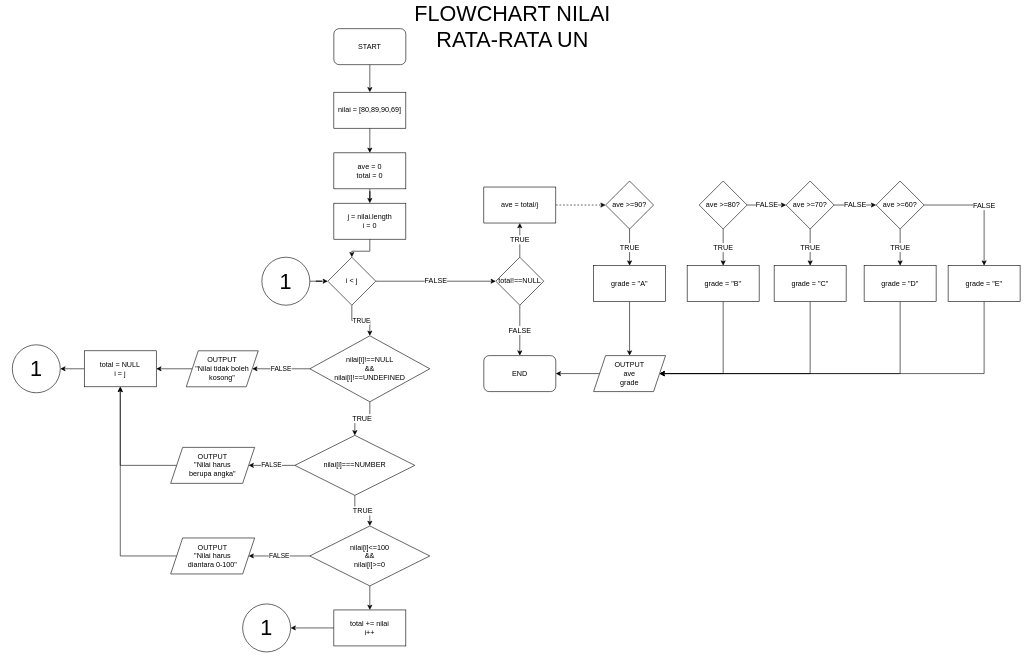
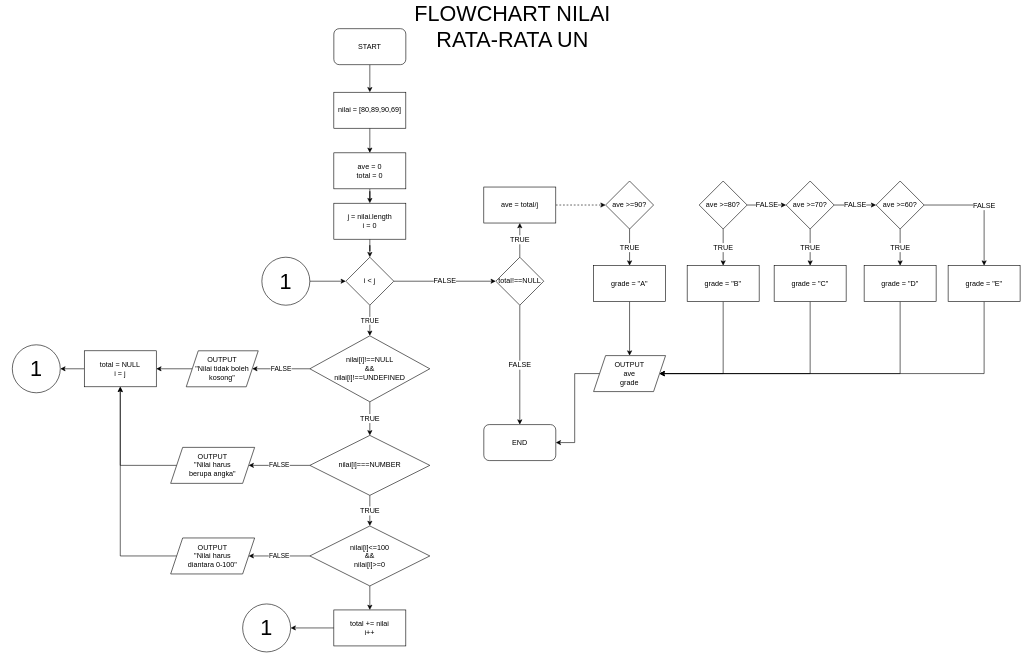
  <mxCell id="0" />
  <mxCell id="1" parent="0" />
  <mxCell id="2" value="" style="edgeStyle=orthogonalEdgeStyle;rounded=0;orthogonalLoop=1;jettySize=auto;html=1;" parent="1" source="3" target="63" edge="1"><mxGeometry relative="1" as="geometry" /></mxCell>
  <mxCell id="3" value="START" style="rounded=1;whiteSpace=wrap;html=1;" parent="1" vertex="1"><mxGeometry x="556" y="39" width="120" height="60" as="geometry" /></mxCell>
  <mxCell id="4" value="TRUE" style="edgeStyle=orthogonalEdgeStyle;rounded=0;orthogonalLoop=1;jettySize=auto;html=1;" parent="1" source="6" target="11" edge="1"><mxGeometry relative="1" as="geometry" /></mxCell>
  <mxCell id="5" value="FALSE" style="edgeStyle=orthogonalEdgeStyle;rounded=0;orthogonalLoop=1;jettySize=auto;html=1;fontSize=12;" parent="1" source="6" target="36" edge="1"><mxGeometry relative="1" as="geometry" /></mxCell>
- <mxCell id="6" value="i &amp;lt; j" style="rhombus;whiteSpace=wrap;html=1;" parent="1" vertex="1"><mxGeometry x="546" y="420" width="80" height="80" as="geometry" /></mxCell>
+ <mxCell id="6" value="i &amp;lt; j" style="rhombus;whiteSpace=wrap;html=1;" parent="1" vertex="1"><mxGeometry x="576" y="420" width="80" height="80" as="geometry" /></mxCell>
  <mxCell id="7" value="" style="edgeStyle=orthogonalEdgeStyle;rounded=0;orthogonalLoop=1;jettySize=auto;html=1;" edge="1" parent="1" source="8" target="65"><mxGeometry relative="1" as="geometry" /></mxCell>
  <mxCell id="8" value="ave = 0&lt;br&gt;total = 0" style="rounded=0;whiteSpace=wrap;html=1;" parent="1" vertex="1"><mxGeometry x="556" y="246" width="120" height="60" as="geometry" /></mxCell>
  <mxCell id="9" value="FALSE" style="edgeStyle=orthogonalEdgeStyle;rounded=0;orthogonalLoop=1;jettySize=auto;html=1;" parent="1" source="11" target="39" edge="1"><mxGeometry relative="1" as="geometry" /></mxCell>
  <mxCell id="10" value="TRUE" style="edgeStyle=orthogonalEdgeStyle;rounded=0;orthogonalLoop=1;jettySize=auto;html=1;fontSize=12;" parent="1" source="11" target="59" edge="1"><mxGeometry relative="1" as="geometry" /></mxCell>
  <mxCell id="11" value="nilai[i]!==NULL&lt;br&gt;&amp;amp;&amp;amp;&lt;br&gt;nilai[i]!==UNDEFINED" style="rhombus;whiteSpace=wrap;html=1;" parent="1" vertex="1"><mxGeometry x="516" y="551" width="200" height="110" as="geometry" /></mxCell>
  <mxCell id="12" value="" style="edgeStyle=orthogonalEdgeStyle;rounded=0;orthogonalLoop=1;jettySize=auto;html=1;fontSize=12;" parent="1" source="14" target="16" edge="1"><mxGeometry relative="1" as="geometry" /></mxCell>
  <mxCell id="13" value="FALSE" style="edgeStyle=orthogonalEdgeStyle;rounded=0;orthogonalLoop=1;jettySize=auto;html=1;" parent="1" source="14" target="41" edge="1"><mxGeometry relative="1" as="geometry" /></mxCell>
  <mxCell id="14" value="nilai[i]&amp;lt;=100&lt;br&gt;&amp;amp;&amp;amp;&lt;br&gt;nilai[i]&amp;gt;=0" style="rhombus;whiteSpace=wrap;html=1;" parent="1" vertex="1"><mxGeometry x="516" y="868" width="200" height="100" as="geometry" /></mxCell>
  <mxCell id="15" value="" style="edgeStyle=orthogonalEdgeStyle;rounded=0;orthogonalLoop=1;jettySize=auto;html=1;fontSize=12;" parent="1" source="16" target="42" edge="1"><mxGeometry relative="1" as="geometry" /></mxCell>
  <mxCell id="16" value="total += nilai&lt;br&gt;i++" style="rounded=0;whiteSpace=wrap;html=1;" parent="1" vertex="1"><mxGeometry x="556" y="1008" width="120" height="60" as="geometry" /></mxCell>
  <mxCell id="17" value="" style="edgeStyle=orthogonalEdgeStyle;rounded=0;orthogonalLoop=1;jettySize=auto;html=1;fontSize=12;dashed=1;" parent="1" source="18" target="20" edge="1"><mxGeometry relative="1" as="geometry" /></mxCell>
  <mxCell id="18" value="ave = total/j" style="rounded=0;whiteSpace=wrap;html=1;" parent="1" vertex="1"><mxGeometry x="806" y="303" width="120" height="60" as="geometry" /></mxCell>
  <mxCell id="19" value="TRUE" style="edgeStyle=orthogonalEdgeStyle;rounded=0;orthogonalLoop=1;jettySize=auto;html=1;fontSize=12;" parent="1" source="20" target="45" edge="1"><mxGeometry relative="1" as="geometry" /></mxCell>
  <mxCell id="20" value="ave &amp;gt;=90?" style="rhombus;whiteSpace=wrap;html=1;" parent="1" vertex="1"><mxGeometry x="1009" y="293" width="80" height="80" as="geometry" /></mxCell>
  <mxCell id="21" value="TRUE" style="edgeStyle=orthogonalEdgeStyle;rounded=0;orthogonalLoop=1;jettySize=auto;html=1;fontSize=12;" parent="1" source="23" target="47" edge="1"><mxGeometry relative="1" as="geometry" /></mxCell>
  <mxCell id="22" value="FALSE" style="edgeStyle=orthogonalEdgeStyle;rounded=0;orthogonalLoop=1;jettySize=auto;html=1;fontSize=12;" parent="1" source="23" target="26" edge="1"><mxGeometry relative="1" as="geometry" /></mxCell>
  <mxCell id="23" value="ave &amp;gt;=80?" style="rhombus;whiteSpace=wrap;html=1;" parent="1" vertex="1"><mxGeometry x="1165" y="293" width="80" height="80" as="geometry" /></mxCell>
  <mxCell id="24" value="FALSE" style="edgeStyle=orthogonalEdgeStyle;rounded=0;orthogonalLoop=1;jettySize=auto;html=1;fontSize=12;" parent="1" source="26" target="29" edge="1"><mxGeometry relative="1" as="geometry" /></mxCell>
  <mxCell id="25" value="TRUE" style="edgeStyle=orthogonalEdgeStyle;rounded=0;orthogonalLoop=1;jettySize=auto;html=1;fontSize=12;" parent="1" source="26" target="49" edge="1"><mxGeometry relative="1" as="geometry" /></mxCell>
  <mxCell id="26" value="ave &amp;gt;=70?" style="rhombus;whiteSpace=wrap;html=1;" parent="1" vertex="1"><mxGeometry x="1310" y="293" width="80" height="80" as="geometry" /></mxCell>
  <mxCell id="27" value="TRUE" style="edgeStyle=orthogonalEdgeStyle;rounded=0;orthogonalLoop=1;jettySize=auto;html=1;fontSize=12;" parent="1" source="29" target="51" edge="1"><mxGeometry relative="1" as="geometry" /></mxCell>
  <mxCell id="28" value="FALSE" style="edgeStyle=orthogonalEdgeStyle;rounded=0;orthogonalLoop=1;jettySize=auto;html=1;fontSize=12;" parent="1" source="29" target="53" edge="1"><mxGeometry relative="1" as="geometry" /></mxCell>
  <mxCell id="29" value="ave &amp;gt;=60?" style="rhombus;whiteSpace=wrap;html=1;" parent="1" vertex="1"><mxGeometry x="1460" y="293" width="80" height="80" as="geometry" /></mxCell>
  <mxCell id="30" value="" style="edgeStyle=orthogonalEdgeStyle;rounded=0;orthogonalLoop=1;jettySize=auto;html=1;fontSize=36;" parent="1" source="31" target="37" edge="1"><mxGeometry relative="1" as="geometry" /></mxCell>
  <mxCell id="31" value="total = NULL&lt;br&gt;i = j" style="rounded=0;whiteSpace=wrap;html=1;" parent="1" vertex="1"><mxGeometry x="140" y="576" width="120" height="60" as="geometry" /></mxCell>
  <mxCell id="32" value="" style="edgeStyle=orthogonalEdgeStyle;rounded=0;orthogonalLoop=1;jettySize=auto;html=1;fontSize=36;" parent="1" source="33" target="6" edge="1"><mxGeometry relative="1" as="geometry" /></mxCell>
  <mxCell id="33" value="&lt;font style=&quot;font-size: 36px&quot;&gt;1&lt;/font&gt;" style="ellipse;whiteSpace=wrap;html=1;aspect=fixed;" parent="1" vertex="1"><mxGeometry x="436" y="420" width="80" height="80" as="geometry" /></mxCell>
  <mxCell id="34" value="FALSE" style="edgeStyle=orthogonalEdgeStyle;rounded=0;orthogonalLoop=1;jettySize=auto;html=1;fontSize=12;" parent="1" source="36" target="43" edge="1"><mxGeometry relative="1" as="geometry" /></mxCell>
  <mxCell id="35" value="TRUE" style="edgeStyle=orthogonalEdgeStyle;rounded=0;orthogonalLoop=1;jettySize=auto;html=1;fontSize=12;" parent="1" source="36" target="18" edge="1"><mxGeometry relative="1" as="geometry" /></mxCell>
  <mxCell id="36" value="total!==NULL" style="rhombus;whiteSpace=wrap;html=1;fontSize=12;" parent="1" vertex="1"><mxGeometry x="826" y="420" width="80" height="80" as="geometry" /></mxCell>
  <mxCell id="37" value="&lt;font style=&quot;font-size: 36px&quot;&gt;1&lt;/font&gt;" style="ellipse;whiteSpace=wrap;html=1;aspect=fixed;" parent="1" vertex="1"><mxGeometry x="20" y="566" width="80" height="80" as="geometry" /></mxCell>
  <mxCell id="38" value="" style="edgeStyle=orthogonalEdgeStyle;rounded=0;orthogonalLoop=1;jettySize=auto;html=1;fontSize=12;" parent="1" source="39" target="31" edge="1"><mxGeometry relative="1" as="geometry" /></mxCell>
  <mxCell id="39" value="OUTPUT&lt;br&gt;&quot;Nilai tidak boleh kosong&quot;" style="shape=parallelogram;perimeter=parallelogramPerimeter;whiteSpace=wrap;html=1;fixedSize=1;fontSize=12;" parent="1" vertex="1"><mxGeometry x="310" y="576" width="120" height="60" as="geometry" /></mxCell>
  <mxCell id="40" style="edgeStyle=orthogonalEdgeStyle;rounded=0;orthogonalLoop=1;jettySize=auto;html=1;entryX=0.5;entryY=1;entryDx=0;entryDy=0;fontSize=12;" parent="1" source="41" target="31" edge="1"><mxGeometry relative="1" as="geometry" /></mxCell>
  <mxCell id="41" value="OUTPUT&lt;br&gt;&quot;Nilai harus&lt;br&gt;diantara 0-100&quot;" style="shape=parallelogram;perimeter=parallelogramPerimeter;whiteSpace=wrap;html=1;fixedSize=1;fontSize=12;" parent="1" vertex="1"><mxGeometry x="284" y="888" width="140" height="60" as="geometry" /></mxCell>
  <mxCell id="42" value="&lt;font style=&quot;font-size: 36px&quot;&gt;1&lt;/font&gt;" style="ellipse;whiteSpace=wrap;html=1;aspect=fixed;" parent="1" vertex="1"><mxGeometry x="404" y="998" width="80" height="80" as="geometry" /></mxCell>
- <mxCell id="43" value="END" style="rounded=1;whiteSpace=wrap;html=1;fontSize=12;" parent="1" vertex="1"><mxGeometry x="806" y="584" width="120" height="60" as="geometry" /></mxCell>
+ <mxCell id="43" value="END" style="rounded=1;whiteSpace=wrap;html=1;fontSize=12;" parent="1" vertex="1"><mxGeometry x="806" y="699" width="120" height="60" as="geometry" /></mxCell>
  <mxCell id="44" value="" style="edgeStyle=orthogonalEdgeStyle;rounded=0;orthogonalLoop=1;jettySize=auto;html=1;fontSize=12;" parent="1" source="45" target="55" edge="1"><mxGeometry relative="1" as="geometry" /></mxCell>
  <mxCell id="45" value="grade = &quot;A&quot;&lt;span style=&quot;color: rgba(0 , 0 , 0 , 0) ; font-family: monospace ; font-size: 0px&quot;&gt;%3CmxGraphModel%3E%3Croot%3E%3CmxCell%20id%3D%220%22%2F%3E%3CmxCell%20id%3D%221%22%20parent%3D%220%22%2F%3E%3CmxCell%20id%3D%222%22%20value%3D%22%26lt%3Bfont%20style%3D%26quot%3Bfont-size%3A%2036px%26quot%3B%26gt%3B2%26lt%3B%2Ffont%26gt%3B%22%20style%3D%22ellipse%3BwhiteSpace%3Dwrap%3Bhtml%3D1%3Baspect%3Dfixed%3B%22%20vertex%3D%221%22%20parent%3D%221%22%3E%3CmxGeometry%20x%3D%22530%22%20y%3D%22410%22%20width%3D%2280%22%20height%3D%2280%22%20as%3D%22geometry%22%2F%3E%3C%2FmxCell%3E%3C%2Froot%3E%3C%2FmxGraphModel%3E&lt;/span&gt;" style="rounded=0;whiteSpace=wrap;html=1;fontSize=12;" parent="1" vertex="1"><mxGeometry x="989" y="434" width="120" height="60" as="geometry" /></mxCell>
  <mxCell id="46" style="edgeStyle=orthogonalEdgeStyle;rounded=0;orthogonalLoop=1;jettySize=auto;html=1;entryX=1;entryY=0.5;entryDx=0;entryDy=0;fontSize=12;" parent="1" source="47" target="55" edge="1"><mxGeometry relative="1" as="geometry"><Array as="points"><mxPoint x="1205" y="614" /></Array></mxGeometry></mxCell>
  <mxCell id="47" value="grade = &quot;B&quot;&lt;span style=&quot;color: rgba(0 , 0 , 0 , 0) ; font-family: monospace ; font-size: 0px&quot;&gt;%3CmxGraphModel%3E%3Croot%3E%3CmxCell%20id%3D%220%22%2F%3E%3CmxCell%20id%3D%221%22%20parent%3D%220%22%2F%3E%3CmxCell%20id%3D%222%22%20value%3D%22%26lt%3Bfont%20style%3D%26quot%3Bfont-size%3A%2036px%26quot%3B%26gt%3B2%26lt%3B%2Ffont%26gt%3B%22%20style%3D%22ellipse%3BwhiteSpace%3Dwrap%3Bhtml%3D1%3Baspect%3Dfixed%3B%22%20vertex%3D%221%22%20parent%3D%221%22%3E%3CmxGeometry%20x%3D%22530%22%20y%3D%22410%22%20width%3D%2280%22%20height%3D%2280%22%20as%3D%22geometry%22%2F%3E%3C%2FmxCell%3E%3C%2Froot%3E%3C%2FmxGraphModel%3E&lt;/span&gt;" style="rounded=0;whiteSpace=wrap;html=1;fontSize=12;" parent="1" vertex="1"><mxGeometry x="1145" y="434" width="120" height="60" as="geometry" /></mxCell>
  <mxCell id="48" style="edgeStyle=orthogonalEdgeStyle;rounded=0;orthogonalLoop=1;jettySize=auto;html=1;entryX=1;entryY=0.5;entryDx=0;entryDy=0;fontSize=12;" parent="1" source="49" target="55" edge="1"><mxGeometry relative="1" as="geometry"><Array as="points"><mxPoint x="1350" y="614" /></Array></mxGeometry></mxCell>
  <mxCell id="49" value="grade = &quot;C&quot;&lt;span style=&quot;color: rgba(0 , 0 , 0 , 0) ; font-family: monospace ; font-size: 0px&quot;&gt;%3CmxGraphModel%3E%3Croot%3E%3CmxCell%20id%3D%220%22%2F%3E%3CmxCell%20id%3D%221%22%20parent%3D%220%22%2F%3E%3CmxCell%20id%3D%222%22%20value%3D%22%26lt%3Bfont%20style%3D%26quot%3Bfont-size%3A%2036px%26quot%3B%26gt%3B2%26lt%3B%2Ffont%26gt%3B%22%20style%3D%22ellipse%3BwhiteSpace%3Dwrap%3Bhtml%3D1%3Baspect%3Dfixed%3B%22%20vertex%3D%221%22%20parent%3D%221%22%3E%3CmxGeometry%20x%3D%22530%22%20y%3D%22410%22%20width%3D%2280%22%20height%3D%2280%22%20as%3D%22geometry%22%2F%3E%3C%2FmxCell%3E%3C%2Froot%3E%3C%2FmxGraphModel%3E&lt;/span&gt;" style="rounded=0;whiteSpace=wrap;html=1;fontSize=12;" parent="1" vertex="1"><mxGeometry x="1290" y="434" width="120" height="60" as="geometry" /></mxCell>
  <mxCell id="50" style="edgeStyle=orthogonalEdgeStyle;rounded=0;orthogonalLoop=1;jettySize=auto;html=1;fontSize=12;entryX=1;entryY=0.5;entryDx=0;entryDy=0;" parent="1" source="51" target="55" edge="1"><mxGeometry relative="1" as="geometry"><mxPoint x="1119" y="619" as="targetPoint" /><Array as="points"><mxPoint x="1500" y="614" /></Array></mxGeometry></mxCell>
  <mxCell id="51" value="grade = &quot;D&quot;&lt;span style=&quot;color: rgba(0 , 0 , 0 , 0) ; font-family: monospace ; font-size: 0px&quot;&gt;%3CmxGraphModel%3E%3Croot%3E%3CmxCell%20id%3D%220%22%2F%3E%3CmxCell%20id%3D%221%22%20parent%3D%220%22%2F%3E%3CmxCell%20id%3D%222%22%20value%3D%22%26lt%3Bfont%20style%3D%26quot%3Bfont-size%3A%2036px%26quot%3B%26gt%3B2%26lt%3B%2Ffont%26gt%3B%22%20style%3D%22ellipse%3BwhiteSpace%3Dwrap%3Bhtml%3D1%3Baspect%3Dfixed%3B%22%20vertex%3D%221%22%20parent%3D%221%22%3E%3CmxGeometry%20x%3D%22530%22%20y%3D%22410%22%20width%3D%2280%22%20height%3D%2280%22%20as%3D%22geometry%22%2F%3E%3C%2FmxCell%3E%3C%2Froot%3E%3C%2FmxGraphModel%3Ea&lt;/span&gt;" style="rounded=0;whiteSpace=wrap;html=1;fontSize=12;" parent="1" vertex="1"><mxGeometry x="1440" y="434" width="120" height="60" as="geometry" /></mxCell>
  <mxCell id="52" style="edgeStyle=orthogonalEdgeStyle;rounded=0;orthogonalLoop=1;jettySize=auto;html=1;fontSize=12;entryX=1;entryY=0.5;entryDx=0;entryDy=0;" parent="1" source="53" target="55" edge="1"><mxGeometry relative="1" as="geometry"><mxPoint x="1459" y="629" as="targetPoint" /><Array as="points"><mxPoint x="1640" y="614" /></Array></mxGeometry></mxCell>
  <mxCell id="53" value="grade = &quot;E&quot;&lt;span style=&quot;color: rgba(0 , 0 , 0 , 0) ; font-family: monospace ; font-size: 0px&quot;&gt;%3CmxGraphModel%3E%3Croot%3E%3CmxCell%20id%3D%220%22%2F%3E%3CmxCell%20id%3D%221%22%20parent%3D%220%22%2F%3E%3CmxCell%20id%3D%222%22%20value%3D%22%26lt%3Bfont%20style%3D%26quot%3Bfont-size%3A%2036px%26quot%3B%26gt%3B2%26lt%3B%2Ffont%26gt%3B%22%20style%3D%22ellipse%3BwhiteSpace%3Dwrap%3Bhtml%3D1%3Baspect%3Dfixed%3B%22%20vertex%3D%221%22%20parent%3D%221%22%3E%3CmxGeometry%20x%3D%22530%22%20y%3D%22410%22%20width%3D%2280%22%20height%3D%2280%22%20as%3D%22geometry%22%2F%3E%3C%2FmxCell%3E%3C%2Froot%3E%3C%2FmxGraphModel%3E&lt;/span&gt;" style="rounded=0;whiteSpace=wrap;html=1;fontSize=12;" parent="1" vertex="1"><mxGeometry x="1580" y="434" width="120" height="60" as="geometry" /></mxCell>
  <mxCell id="54" style="edgeStyle=orthogonalEdgeStyle;rounded=0;orthogonalLoop=1;jettySize=auto;html=1;entryX=1;entryY=0.5;entryDx=0;entryDy=0;fontSize=12;" parent="1" source="55" target="43" edge="1"><mxGeometry relative="1" as="geometry" /></mxCell>
  <mxCell id="55" value="OUTPUT&lt;br&gt;ave&lt;br&gt;grade" style="shape=parallelogram;perimeter=parallelogramPerimeter;whiteSpace=wrap;html=1;fixedSize=1;fontSize=12;" parent="1" vertex="1"><mxGeometry x="989" y="584" width="120" height="60" as="geometry" /></mxCell>
  <mxCell id="56" value="&lt;font style=&quot;font-size: 36px&quot;&gt;FLOWCHART NILAI RATA-RATA UN&lt;/font&gt;" style="text;html=1;strokeColor=none;fillColor=none;align=center;verticalAlign=middle;whiteSpace=wrap;rounded=0;fontSize=12;" parent="1" vertex="1"><mxGeometry x="659" y="20" width="390" height="30" as="geometry" /></mxCell>
  <mxCell id="57" value="FALSE" style="edgeStyle=orthogonalEdgeStyle;rounded=0;orthogonalLoop=1;jettySize=auto;html=1;" parent="1" source="59" target="61" edge="1"><mxGeometry relative="1" as="geometry" /></mxCell>
  <mxCell id="58" value="TRUE" style="edgeStyle=orthogonalEdgeStyle;rounded=0;orthogonalLoop=1;jettySize=auto;html=1;fontSize=12;" parent="1" source="59" target="14" edge="1"><mxGeometry relative="1" as="geometry" /></mxCell>
- <mxCell id="59" value="nilai[i]===NUMBER" style="rhombus;whiteSpace=wrap;html=1;" parent="1" vertex="1"><mxGeometry x="491" y="717" width="200" height="100" as="geometry" /></mxCell>
+ <mxCell id="59" value="nilai[i]===NUMBER" style="rhombus;whiteSpace=wrap;html=1;" parent="1" vertex="1"><mxGeometry x="516" y="717" width="200" height="100" as="geometry" /></mxCell>
  <mxCell id="60" style="edgeStyle=orthogonalEdgeStyle;rounded=0;orthogonalLoop=1;jettySize=auto;html=1;entryX=0.5;entryY=1;entryDx=0;entryDy=0;fontSize=36;" parent="1" source="61" target="31" edge="1"><mxGeometry relative="1" as="geometry" /></mxCell>
  <mxCell id="61" value="OUTPUT&lt;br&gt;&quot;Nilai harus&lt;br&gt;berupa angka&quot;" style="shape=parallelogram;perimeter=parallelogramPerimeter;whiteSpace=wrap;html=1;fixedSize=1;fontSize=12;" parent="1" vertex="1"><mxGeometry x="284" y="737" width="140" height="60" as="geometry" /></mxCell>
  <mxCell id="62" value="" style="edgeStyle=orthogonalEdgeStyle;rounded=0;orthogonalLoop=1;jettySize=auto;html=1;" parent="1" source="63" target="8" edge="1"><mxGeometry relative="1" as="geometry" /></mxCell>
  <mxCell id="63" value="nilai = [80,89,90,69]" style="rounded=0;whiteSpace=wrap;html=1;" parent="1" vertex="1"><mxGeometry x="556" y="145" width="120" height="60" as="geometry" /></mxCell>
  <mxCell id="64" value="" style="edgeStyle=orthogonalEdgeStyle;rounded=0;orthogonalLoop=1;jettySize=auto;html=1;" edge="1" parent="1" source="65" target="6"><mxGeometry relative="1" as="geometry" /></mxCell>
  <mxCell id="65" value="&lt;span&gt;j = nilai.length&lt;/span&gt;&lt;br&gt;&lt;span&gt;i = 0&lt;/span&gt;" style="rounded=0;whiteSpace=wrap;html=1;" vertex="1" parent="1"><mxGeometry x="556" y="330" width="120" height="60" as="geometry" /></mxCell>
